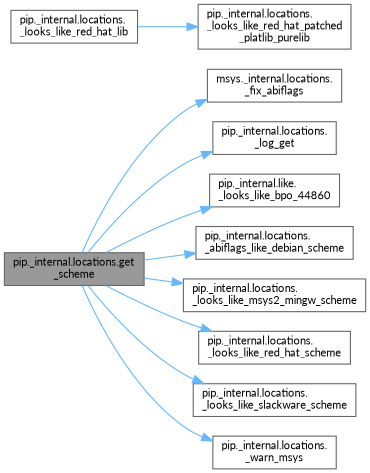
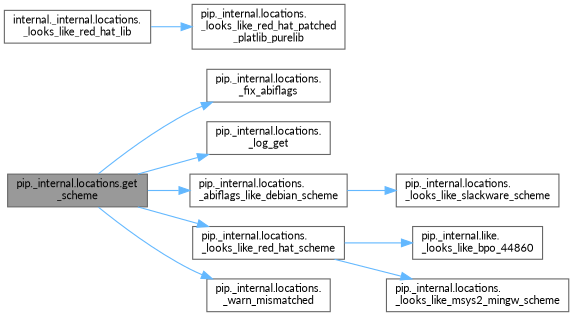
  digraph {
    fontname=Lato
    rankdir=LR
    node [color=grey40 fillcolor=white fontname=Lato fontsize=10 shape=box style=filled]
    edge [color=steelblue1 fontname=Lato fontsize=10 labelfontname=Helvetica labelfontsize=10 style=solid]
    n1 [color=gray40 fillcolor=grey60 fontcolor=black height=0.2 label="pip._internal.locations.get\l_scheme" width=0.4]
-   n2 [height=0.2 label="msys._internal.locations.\l_fix_abiflags" width=0.4]
+   n2 [height=0.2 label="pip._internal.locations.\l_fix_abiflags" width=0.4]
    n3 [height=0.2 label="pip._internal.locations.\l_log_get" width=0.4]
    n4 [height=0.2 label="pip._internal.like.\l_looks_like_bpo_44860" width=0.4]
    n5 [height=0.2 label="pip._internal.locations.\l_abiflags_like_debian_scheme" width=0.4]
    n6 [height=0.2 label="pip._internal.locations.\l_looks_like_msys2_mingw_scheme" width=0.4]
    n7 [height=0.2 label="pip._internal.locations.\l_looks_like_red_hat_scheme" width=0.4]
    n8 [height=0.2 label="pip._internal.locations.\l_looks_like_slackware_scheme" width=0.4]
-   n9 [height=0.2 label="pip._internal.locations.\l_warn_msys" width=0.4]
-   n10 [height=0.2 label="pip._internal.locations.\l_looks_like_red_hat_lib" width=0.4]
+   n9 [height=0.2 label="pip._internal.locations.\l_warn_mismatched" width=0.4]
+   n10 [height=0.2 label="internal._internal.locations.\l_looks_like_red_hat_lib" width=0.4]
    n11 [height=0.2 label="pip._internal.locations.\l_looks_like_red_hat_patched\l_platlib_purelib" width=0.4]
    n1 -> n2
    n1 -> n3
-   n1 -> n4
+   n7 -> n4
    n1 -> n5
-   n1 -> n6
+   n7 -> n6
    n1 -> n7
-   n1 -> n8
+   n5 -> n8
    n1 -> n9
    n10 -> n11
  }
